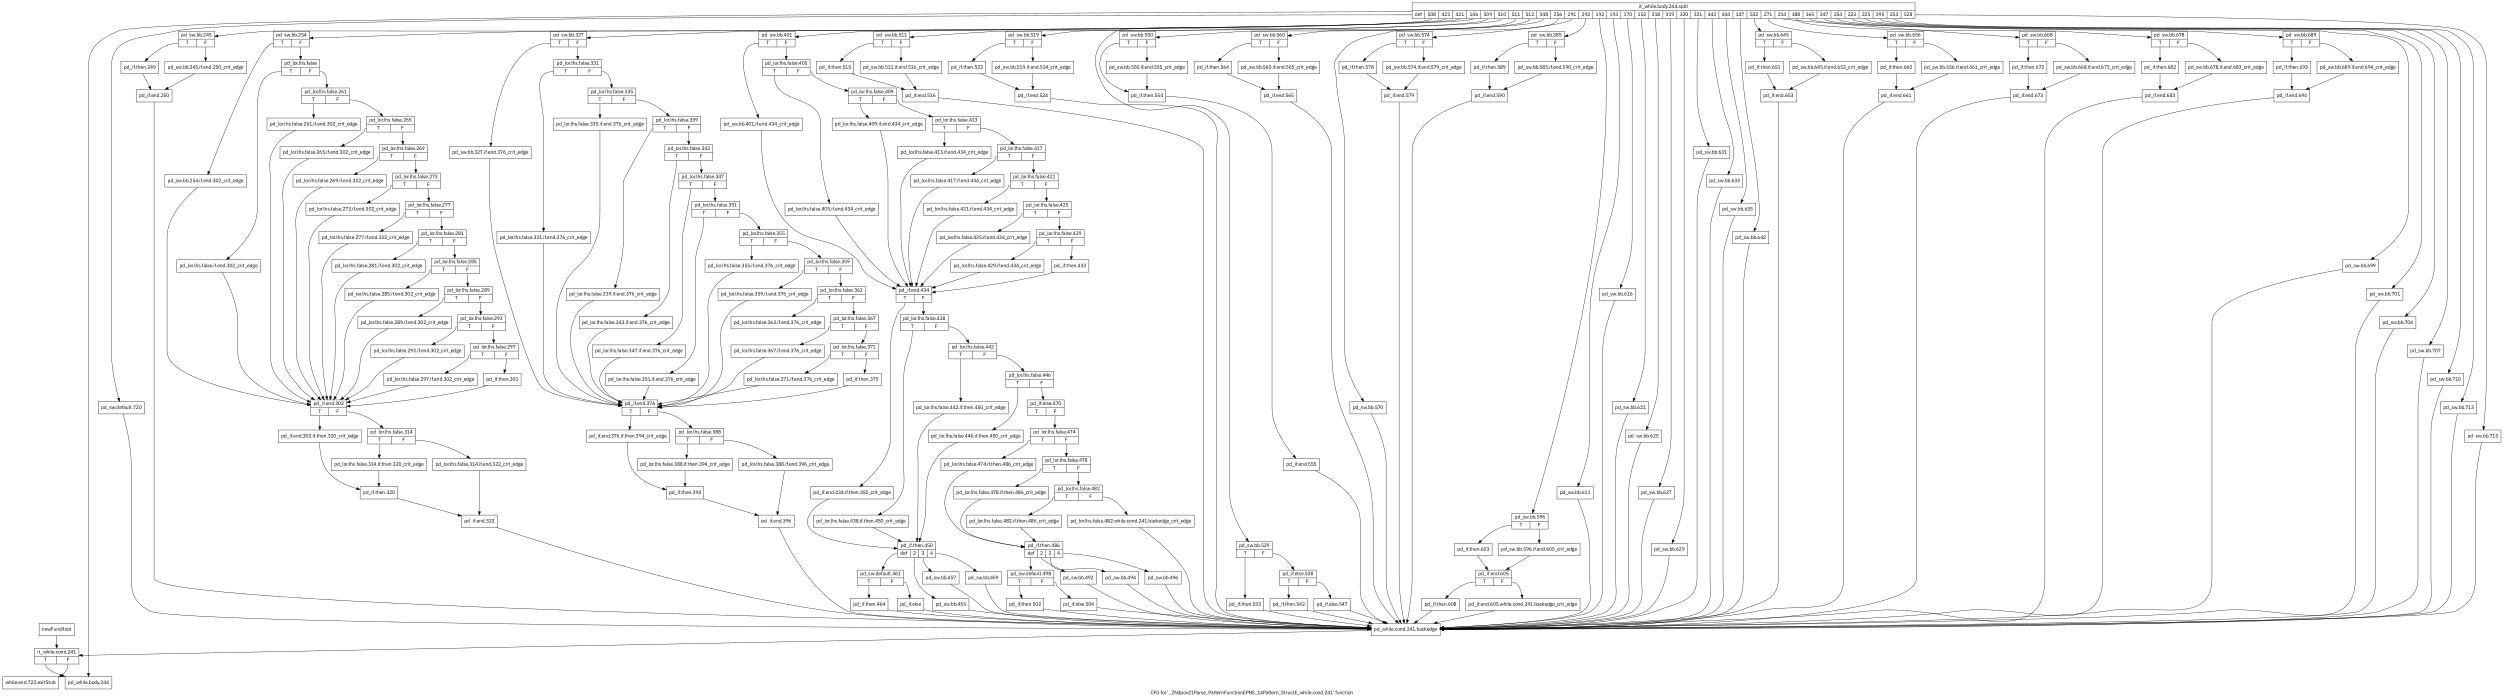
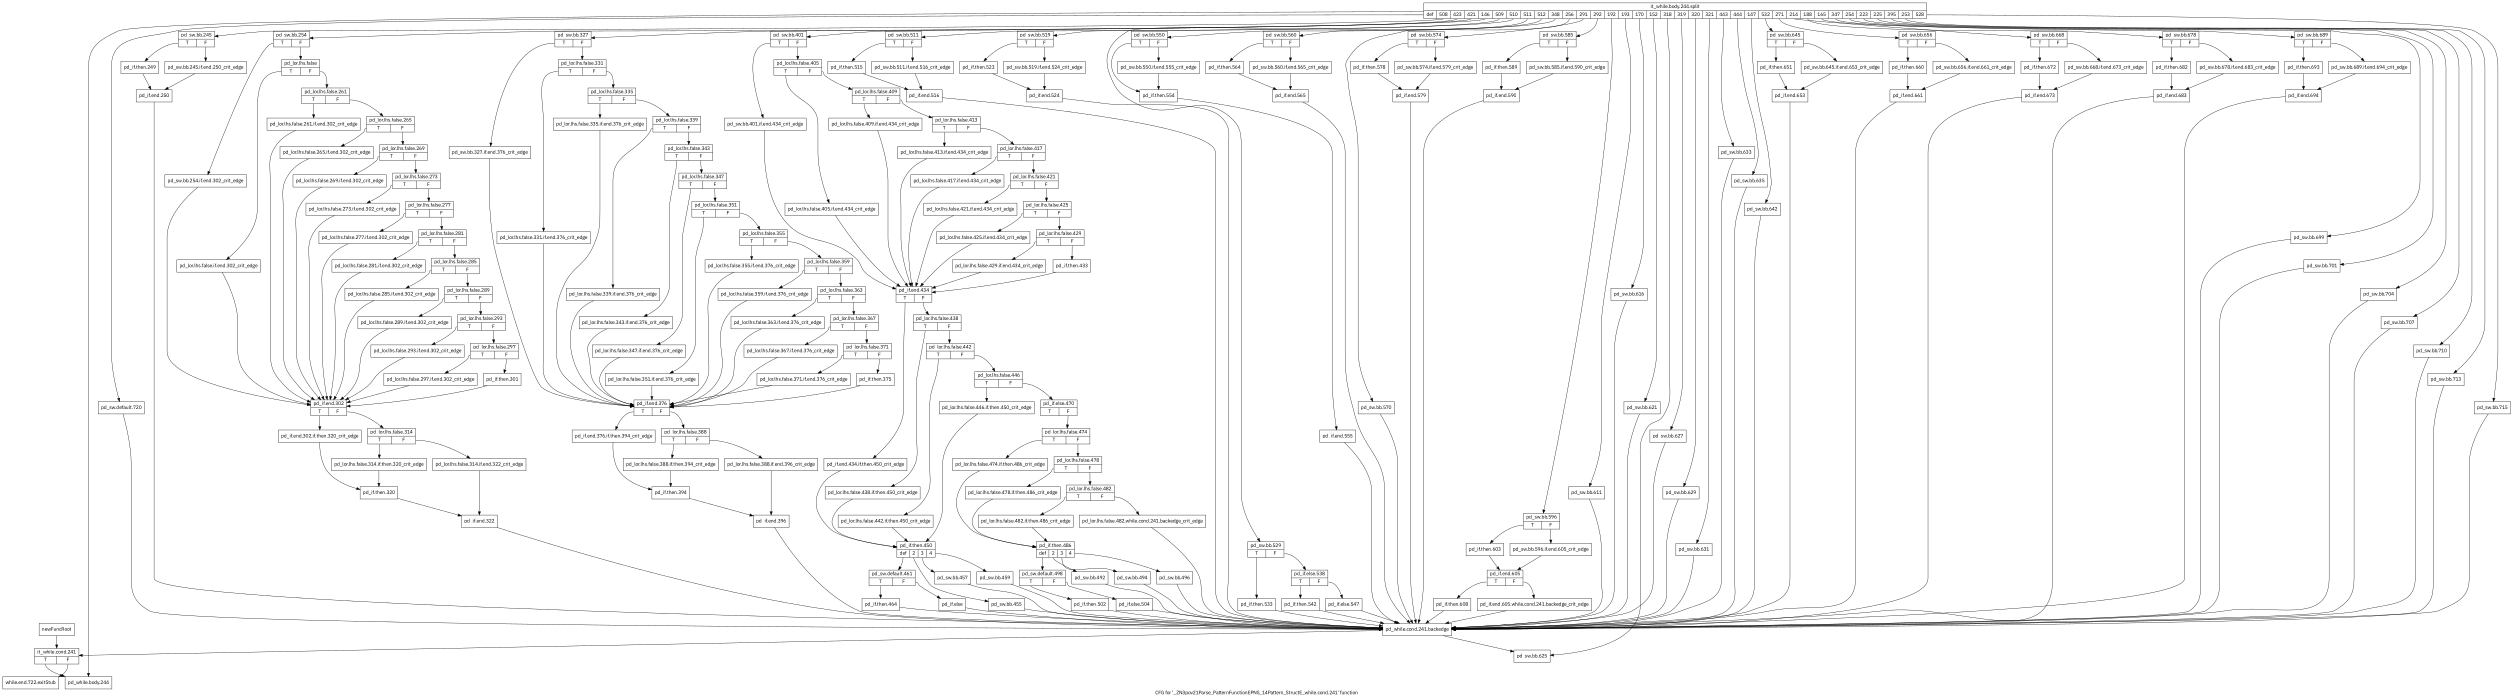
  digraph {
    fontname="IBM Plex Sans"
    label="CFG for '_ZN3pov21Parse_PatternFunctionEPNS_14Pattern_StructE_while.cond.241' function"
    node [fontname="IBM Plex Sans" shape=record]
    edge [fontname="IBM Plex Sans"]
    n1 [label="{newFuncRoot}"]
    n2 [label="{it_while.cond.241|{<s0>T|<s1>F}}"]
    n3 [label="{while.end.722.exitStub}"]
    n4 [label="{pd_while.body.244}"]
    n5 [label="{it_while.body.244.split|{<s0>def|<s1>508|<s2>423|<s3>421|<s4>146|<s5>509|<s6>510|<s7>511|<s8>512|<s9>348|<s10>256|<s11>291|<s12>292|<s13>192|<s14>193|<s15>170|<s16>152|<s17>318|<s18>319|<s19>320|<s20>321|<s21>443|<s22>444|<s23>147|<s24>532|<s25>271|<s26>214|<s27>188|<s28>165|<s29>347|<s30>254|<s31>223|<s32>225|<s33>395|<s34>253|<s35>528}}"]
    n6 [label="{pd_sw.default.720}"]
    n7 [label="{pd_sw.bb.245|{<s0>T|<s1>F}}"]
    n8 [label="{pd_sw.bb.254|{<s0>T|<s1>F}}"]
    n9 [label="{pd_sw.bb.327|{<s0>T|<s1>F}}"]
    n10 [label="{pd_sw.bb.401|{<s0>T|<s1>F}}"]
    n11 [label="{pd_sw.bb.511|{<s0>T|<s1>F}}"]
    n12 [label="{pd_sw.bb.519|{<s0>T|<s1>F}}"]
    n13 [label="{pd_sw.bb.529|{<s0>T|<s1>F}}"]
    n14 [label="{pd_sw.bb.550|{<s0>T|<s1>F}}"]
    n15 [label="{pd_sw.bb.560|{<s0>T|<s1>F}}"]
    n16 [label="{pd_sw.bb.570}"]
    n17 [label="{pd_sw.bb.574|{<s0>T|<s1>F}}"]
    n18 [label="{pd_sw.bb.585|{<s0>T|<s1>F}}"]
    n19 [label="{pd_sw.bb.596|{<s0>T|<s1>F}}"]
    n20 [label="{pd_sw.bb.611}"]
    n21 [label="{pd_sw.bb.616}"]
    n22 [label="{pd_sw.bb.621}"]
    n23 [label="{pd_sw.bb.625}"]
    n24 [label="{pd_sw.bb.627}"]
    n25 [label="{pd_sw.bb.629}"]
    n26 [label="{pd_sw.bb.631}"]
    n27 [label="{pd_sw.bb.633}"]
    n28 [label="{pd_sw.bb.635}"]
    n29 [label="{pd_sw.bb.642}"]
    n30 [label="{pd_sw.bb.645|{<s0>T|<s1>F}}"]
    n31 [label="{pd_sw.bb.656|{<s0>T|<s1>F}}"]
    n32 [label="{pd_sw.bb.668|{<s0>T|<s1>F}}"]
    n33 [label="{pd_sw.bb.678|{<s0>T|<s1>F}}"]
    n34 [label="{pd_sw.bb.689|{<s0>T|<s1>F}}"]
    n35 [label="{pd_sw.bb.699}"]
    n36 [label="{pd_sw.bb.701}"]
    n37 [label="{pd_sw.bb.704}"]
    n38 [label="{pd_sw.bb.707}"]
    n39 [label="{pd_sw.bb.710}"]
    n40 [label="{pd_sw.bb.713}"]
    n41 [label="{pd_sw.bb.715}"]
    n42 [label="{pd_while.cond.241.backedge}"]
    n43 [label="{pd_if.then.249}"]
    n44 [label="{pd_sw.bb.245.if.end.250_crit_edge}"]
    n45 [label="{pd_sw.bb.254.if.end.302_crit_edge}"]
    n46 [label="{pd_lor.lhs.false|{<s0>T|<s1>F}}"]
    n47 [label="{pd_sw.bb.327.if.end.376_crit_edge}"]
    n48 [label="{pd_lor.lhs.false.331|{<s0>T|<s1>F}}"]
    n49 [label="{pd_sw.bb.401.if.end.434_crit_edge}"]
    n50 [label="{pd_lor.lhs.false.405|{<s0>T|<s1>F}}"]
    n51 [label="{pd_if.then.515}"]
    n52 [label="{pd_sw.bb.511.if.end.516_crit_edge}"]
    n53 [label="{pd_if.then.523}"]
    n54 [label="{pd_sw.bb.519.if.end.524_crit_edge}"]
    n55 [label="{pd_if.then.533}"]
    n56 [label="{pd_if.else.538|{<s0>T|<s1>F}}"]
    n57 [label="{pd_if.then.554}"]
    n58 [label="{pd_sw.bb.550.if.end.555_crit_edge}"]
    n59 [label="{pd_if.then.564}"]
    n60 [label="{pd_sw.bb.560.if.end.565_crit_edge}"]
    n61 [label="{pd_if.then.578}"]
    n62 [label="{pd_sw.bb.574.if.end.579_crit_edge}"]
    n63 [label="{pd_if.then.589}"]
    n64 [label="{pd_sw.bb.585.if.end.590_crit_edge}"]
    n65 [label="{pd_if.then.603}"]
    n66 [label="{pd_sw.bb.596.if.end.605_crit_edge}"]
    n67 [label="{pd_if.then.651}"]
    n68 [label="{pd_sw.bb.645.if.end.653_crit_edge}"]
    n69 [label="{pd_if.then.660}"]
    n70 [label="{pd_sw.bb.656.if.end.661_crit_edge}"]
    n71 [label="{pd_if.then.672}"]
    n72 [label="{pd_sw.bb.668.if.end.673_crit_edge}"]
    n73 [label="{pd_if.then.682}"]
    n74 [label="{pd_sw.bb.678.if.end.683_crit_edge}"]
    n75 [label="{pd_if.then.693}"]
    n76 [label="{pd_sw.bb.689.if.end.694_crit_edge}"]
    n77 [label="{pd_if.end.250}"]
    n78 [label="{pd_if.end.302|{<s0>T|<s1>F}}"]
    n79 [label="{pd_lor.lhs.false.if.end.302_crit_edge}"]
    n80 [label="{pd_lor.lhs.false.261|{<s0>T|<s1>F}}"]
    n81 [label="{pd_if.end.376|{<s0>T|<s1>F}}"]
    n82 [label="{pd_lor.lhs.false.331.if.end.376_crit_edge}"]
    n83 [label="{pd_lor.lhs.false.335|{<s0>T|<s1>F}}"]
    n84 [label="{pd_if.end.434|{<s0>T|<s1>F}}"]
    n85 [label="{pd_lor.lhs.false.405.if.end.434_crit_edge}"]
    n86 [label="{pd_lor.lhs.false.409|{<s0>T|<s1>F}}"]
    n87 [label="{pd_if.end.516}"]
    n88 [label="{pd_if.end.524}"]
    n89 [label="{pd_if.then.542}"]
    n90 [label="{pd_if.else.547}"]
    n91 [label="{pd_if.end.555}"]
    n92 [label="{pd_if.end.565}"]
    n93 [label="{pd_if.end.579}"]
    n94 [label="{pd_if.end.590}"]
    n95 [label="{pd_if.end.605|{<s0>T|<s1>F}}"]
    n96 [label="{pd_if.end.653}"]
    n97 [label="{pd_if.end.661}"]
    n98 [label="{pd_if.end.673}"]
    n99 [label="{pd_if.end.683}"]
    n100 [label="{pd_if.end.694}"]
    n101 [label="{pd_if.then.608}"]
    n102 [label="{pd_if.end.605.while.cond.241.backedge_crit_edge}"]
    n103 [label="{pd_if.end.434.if.then.450_crit_edge}"]
    n104 [label="{pd_lor.lhs.false.438|{<s0>T|<s1>F}}"]
    n105 [label="{pd_lor.lhs.false.409.if.end.434_crit_edge}"]
    n106 [label="{pd_lor.lhs.false.413|{<s0>T|<s1>F}}"]
    n107 [label="{pd_lor.lhs.false.413.if.end.434_crit_edge}"]
    n108 [label="{pd_lor.lhs.false.417|{<s0>T|<s1>F}}"]
    n109 [label="{pd_lor.lhs.false.417.if.end.434_crit_edge}"]
    n110 [label="{pd_lor.lhs.false.421|{<s0>T|<s1>F}}"]
    n111 [label="{pd_lor.lhs.false.421.if.end.434_crit_edge}"]
    n112 [label="{pd_lor.lhs.false.425|{<s0>T|<s1>F}}"]
    n113 [label="{pd_lor.lhs.false.425.if.end.434_crit_edge}"]
    n114 [label="{pd_lor.lhs.false.429|{<s0>T|<s1>F}}"]
    n115 [label="{pd_lor.lhs.false.429.if.end.434_crit_edge}"]
    n116 [label="{pd_if.then.433}"]
    n117 [label="{pd_if.then.450|{<s0>def|<s1>2|<s2>3|<s3>4}}"]
    n118 [label="{pd_lor.lhs.false.438.if.then.450_crit_edge}"]
    n119 [label="{pd_lor.lhs.false.442|{<s0>T|<s1>F}}"]
    n120 [label="{pd_sw.default.461|{<s0>T|<s1>F}}"]
    n121 [label="{pd_sw.bb.455}"]
    n122 [label="{pd_sw.bb.457}"]
    n123 [label="{pd_sw.bb.459}"]
    n124 [label="{pd_lor.lhs.false.442.if.then.450_crit_edge}"]
    n125 [label="{pd_lor.lhs.false.446|{<s0>T|<s1>F}}"]
    n126 [label="{pd_lor.lhs.false.446.if.then.450_crit_edge}"]
    n127 [label="{pd_if.else.470|{<s0>T|<s1>F}}"]
    n128 [label="{pd_lor.lhs.false.474|{<s0>T|<s1>F}}"]
    n129 [label="{pd_lor.lhs.false.474.if.then.486_crit_edge}"]
    n130 [label="{pd_lor.lhs.false.478|{<s0>T|<s1>F}}"]
    n131 [label="{pd_if.then.486|{<s0>def|<s1>2|<s2>3|<s3>4}}"]
    n132 [label="{pd_sw.default.498|{<s0>T|<s1>F}}"]
    n133 [label="{pd_sw.bb.492}"]
    n134 [label="{pd_sw.bb.494}"]
    n135 [label="{pd_sw.bb.496}"]
    n136 [label="{pd_lor.lhs.false.478.if.then.486_crit_edge}"]
    n137 [label="{pd_lor.lhs.false.482|{<s0>T|<s1>F}}"]
    n138 [label="{pd_lor.lhs.false.482.if.then.486_crit_edge}"]
    n139 [label="{pd_lor.lhs.false.482.while.cond.241.backedge_crit_edge}"]
    n140 [label="{pd_if.then.502}"]
    n141 [label="{pd_if.else.504}"]
    n142 [label="{pd_if.then.464}"]
    n143 [label="{pd_if.else}"]
    n144 [label="{pd_if.end.376.if.then.394_crit_edge}"]
    n145 [label="{pd_lor.lhs.false.388|{<s0>T|<s1>F}}"]
    n146 [label="{pd_lor.lhs.false.335.if.end.376_crit_edge}"]
    n147 [label="{pd_lor.lhs.false.339|{<s0>T|<s1>F}}"]
    n148 [label="{pd_lor.lhs.false.339.if.end.376_crit_edge}"]
    n149 [label="{pd_lor.lhs.false.343|{<s0>T|<s1>F}}"]
    n150 [label="{pd_lor.lhs.false.343.if.end.376_crit_edge}"]
    n151 [label="{pd_lor.lhs.false.347|{<s0>T|<s1>F}}"]
    n152 [label="{pd_lor.lhs.false.347.if.end.376_crit_edge}"]
    n153 [label="{pd_lor.lhs.false.351|{<s0>T|<s1>F}}"]
    n154 [label="{pd_lor.lhs.false.351.if.end.376_crit_edge}"]
    n155 [label="{pd_lor.lhs.false.355|{<s0>T|<s1>F}}"]
    n156 [label="{pd_lor.lhs.false.355.if.end.376_crit_edge}"]
    n157 [label="{pd_lor.lhs.false.359|{<s0>T|<s1>F}}"]
    n158 [label="{pd_lor.lhs.false.359.if.end.376_crit_edge}"]
    n159 [label="{pd_lor.lhs.false.363|{<s0>T|<s1>F}}"]
    n160 [label="{pd_lor.lhs.false.363.if.end.376_crit_edge}"]
    n161 [label="{pd_lor.lhs.false.367|{<s0>T|<s1>F}}"]
    n162 [label="{pd_lor.lhs.false.367.if.end.376_crit_edge}"]
    n163 [label="{pd_lor.lhs.false.371|{<s0>T|<s1>F}}"]
    n164 [label="{pd_lor.lhs.false.371.if.end.376_crit_edge}"]
    n165 [label="{pd_if.then.375}"]
    n166 [label="{pd_if.then.394}"]
    n167 [label="{pd_lor.lhs.false.388.if.then.394_crit_edge}"]
    n168 [label="{pd_lor.lhs.false.388.if.end.396_crit_edge}"]
    n169 [label="{pd_if.end.396}"]
    n170 [label="{pd_if.end.302.if.then.320_crit_edge}"]
    n171 [label="{pd_lor.lhs.false.314|{<s0>T|<s1>F}}"]
    n172 [label="{pd_lor.lhs.false.261.if.end.302_crit_edge}"]
    n173 [label="{pd_lor.lhs.false.265|{<s0>T|<s1>F}}"]
    n174 [label="{pd_lor.lhs.false.265.if.end.302_crit_edge}"]
    n175 [label="{pd_lor.lhs.false.269|{<s0>T|<s1>F}}"]
    n176 [label="{pd_lor.lhs.false.269.if.end.302_crit_edge}"]
    n177 [label="{pd_lor.lhs.false.273|{<s0>T|<s1>F}}"]
    n178 [label="{pd_lor.lhs.false.273.if.end.302_crit_edge}"]
    n179 [label="{pd_lor.lhs.false.277|{<s0>T|<s1>F}}"]
    n180 [label="{pd_lor.lhs.false.277.if.end.302_crit_edge}"]
    n181 [label="{pd_lor.lhs.false.281|{<s0>T|<s1>F}}"]
    n182 [label="{pd_lor.lhs.false.281.if.end.302_crit_edge}"]
    n183 [label="{pd_lor.lhs.false.285|{<s0>T|<s1>F}}"]
    n184 [label="{pd_lor.lhs.false.285.if.end.302_crit_edge}"]
    n185 [label="{pd_lor.lhs.false.289|{<s0>T|<s1>F}}"]
    n186 [label="{pd_lor.lhs.false.289.if.end.302_crit_edge}"]
    n187 [label="{pd_lor.lhs.false.293|{<s0>T|<s1>F}}"]
    n188 [label="{pd_lor.lhs.false.293.if.end.302_crit_edge}"]
    n189 [label="{pd_lor.lhs.false.297|{<s0>T|<s1>F}}"]
    n190 [label="{pd_lor.lhs.false.297.if.end.302_crit_edge}"]
    n191 [label="{pd_if.then.301}"]
    n192 [label="{pd_if.then.320}"]
    n193 [label="{pd_lor.lhs.false.314.if.then.320_crit_edge}"]
    n194 [label="{pd_lor.lhs.false.314.if.end.322_crit_edge}"]
    n195 [label="{pd_if.end.322}"]
    n1 -> n2
    n2 -> n3 [tailport=s1]
    n2 -> n4 [tailport=s0]
    n5 -> n4
    n5 -> n6 [tailport=s0]
    n5 -> n7 [tailport=s1]
    n5 -> n8 [tailport=s2]
    n5 -> n9 [tailport=s3]
    n5 -> n10 [tailport=s4]
    n5 -> n11 [tailport=s5]
    n5 -> n12 [tailport=s6]
    n5 -> n13 [tailport=s7]
    n5 -> n14 [tailport=s8]
    n5 -> n15 [tailport=s9]
    n5 -> n16 [tailport=s10]
    n5 -> n17 [tailport=s11]
    n5 -> n18 [tailport=s12]
    n5 -> n19 [tailport=s13]
    n5 -> n20 [tailport=s14]
    n5 -> n21 [tailport=s15]
    n5 -> n22 [tailport=s16]
    n5 -> n23 [tailport=s17]
    n5 -> n24 [tailport=s18]
    n5 -> n25 [tailport=s19]
    n5 -> n26 [tailport=s20]
    n5 -> n27 [tailport=s21]
    n5 -> n28 [tailport=s22]
    n5 -> n29 [tailport=s23]
    n5 -> n30 [tailport=s24]
    n5 -> n31 [tailport=s25]
    n5 -> n32 [tailport=s26]
    n5 -> n33 [tailport=s27]
    n5 -> n34 [tailport=s28]
    n5 -> n35 [tailport=s29]
    n5 -> n36 [tailport=s30]
    n5 -> n37 [tailport=s31]
    n5 -> n38 [tailport=s32]
    n5 -> n39 [tailport=s33]
    n5 -> n40 [tailport=s34]
    n5 -> n41 [tailport=s35]
    n6 -> n42
    n7 -> n43 [tailport=s0]
    n7 -> n44 [tailport=s1]
    n8 -> n45 [tailport=s0]
    n8 -> n46 [tailport=s1]
    n9 -> n47 [tailport=s0]
    n9 -> n48 [tailport=s1]
    n10 -> n49 [tailport=s0]
    n10 -> n50 [tailport=s1]
    n11 -> n51 [tailport=s0]
    n11 -> n52 [tailport=s1]
    n12 -> n53 [tailport=s0]
    n12 -> n54 [tailport=s1]
    n13 -> n55 [tailport=s0]
    n13 -> n56 [tailport=s1]
    n14 -> n57 [tailport=s0]
    n14 -> n58 [tailport=s1]
    n15 -> n59 [tailport=s0]
    n15 -> n60 [tailport=s1]
    n16 -> n42
    n17 -> n61 [tailport=s0]
    n17 -> n62 [tailport=s1]
    n18 -> n63 [tailport=s0]
    n18 -> n64 [tailport=s1]
    n19 -> n65 [tailport=s0]
    n19 -> n66 [tailport=s1]
    n20 -> n42
    n21 -> n42
    n22 -> n42
-   n23 -> n42
+   n42 -> n23
    n24 -> n42
    n25 -> n42
    n26 -> n42
    n27 -> n42
    n28 -> n42
    n29 -> n42
    n30 -> n67 [tailport=s0]
    n30 -> n68 [tailport=s1]
    n31 -> n69 [tailport=s0]
    n31 -> n70 [tailport=s1]
    n32 -> n71 [tailport=s0]
    n32 -> n72 [tailport=s1]
    n33 -> n73 [tailport=s0]
    n33 -> n74 [tailport=s1]
    n34 -> n75 [tailport=s0]
    n34 -> n76 [tailport=s1]
    n35 -> n42
    n36 -> n42
    n37 -> n42
    n38 -> n42
    n39 -> n42
    n40 -> n42
    n41 -> n42
    n42 -> n2
    n43 -> n77
    n44 -> n77
    n45 -> n78
    n46 -> n79 [tailport=s0]
    n46 -> n80 [tailport=s1]
    n47 -> n81
    n48 -> n82 [tailport=s0]
    n48 -> n83 [tailport=s1]
    n49 -> n84
    n50 -> n85 [tailport=s0]
    n50 -> n86 [tailport=s1]
    n51 -> n87
    n52 -> n87
    n53 -> n88
    n54 -> n88
    n55 -> n42
    n56 -> n89 [tailport=s0]
    n56 -> n90 [tailport=s1]
    n57 -> n91
    n58 -> n57
    n59 -> n92
    n60 -> n92
    n61 -> n93
    n62 -> n93
    n63 -> n94
    n64 -> n94
    n65 -> n95
    n66 -> n95
    n67 -> n96
    n68 -> n96
    n69 -> n97
    n70 -> n97
    n71 -> n98
    n72 -> n98
    n73 -> n99
    n74 -> n99
    n75 -> n100
    n76 -> n100
    n77 -> n42
    n78 -> n170 [tailport=s0]
    n78 -> n171 [tailport=s1]
    n79 -> n78
    n80 -> n172 [tailport=s0]
    n80 -> n173 [tailport=s1]
    n81 -> n144 [tailport=s0]
    n81 -> n145 [tailport=s1]
    n82 -> n81
    n83 -> n146 [tailport=s0]
    n83 -> n147 [tailport=s1]
    n84 -> n103 [tailport=s0]
    n84 -> n104 [tailport=s1]
    n85 -> n84
    n86 -> n105 [tailport=s0]
    n86 -> n106 [tailport=s1]
    n87 -> n42
    n88 -> n42
    n89 -> n42
    n90 -> n42
    n91 -> n42
    n92 -> n42
    n93 -> n42
    n94 -> n42
    n95 -> n101 [tailport=s0]
    n95 -> n102 [tailport=s1]
    n96 -> n42
    n97 -> n42
    n98 -> n42
    n99 -> n42
    n100 -> n42
    n101 -> n42
    n102 -> n42
    n103 -> n117
    n104 -> n118 [tailport=s0]
    n104 -> n119 [tailport=s1]
    n105 -> n84
    n106 -> n107 [tailport=s0]
    n106 -> n108 [tailport=s1]
    n107 -> n84
    n108 -> n109 [tailport=s0]
    n108 -> n110 [tailport=s1]
    n109 -> n84
    n110 -> n111 [tailport=s0]
    n110 -> n112 [tailport=s1]
    n111 -> n84
    n112 -> n113 [tailport=s0]
    n112 -> n114 [tailport=s1]
    n113 -> n84
    n114 -> n115 [tailport=s0]
    n114 -> n116 [tailport=s1]
    n115 -> n84
    n116 -> n84
    n117 -> n120 [tailport=s0]
    n117 -> n121 [tailport=s1]
    n117 -> n122 [tailport=s2]
    n117 -> n123 [tailport=s3]
    n118 -> n117
    n119 -> n124 [tailport=s0]
    n119 -> n125 [tailport=s1]
    n120 -> n142 [tailport=s0]
    n120 -> n143 [tailport=s1]
    n121 -> n42
    n122 -> n42
    n123 -> n42
    n124 -> n117
    n125 -> n126 [tailport=s0]
    n125 -> n127 [tailport=s1]
    n126 -> n117
    n127 -> n128 [tailport=s1]
    n128 -> n129 [tailport=s0]
    n128 -> n130 [tailport=s1]
    n129 -> n131
    n130 -> n136 [tailport=s0]
    n130 -> n137 [tailport=s1]
    n131 -> n132 [tailport=s0]
    n131 -> n133 [tailport=s1]
    n131 -> n134 [tailport=s2]
    n131 -> n135 [tailport=s3]
    n132 -> n140 [tailport=s0]
    n132 -> n141 [tailport=s1]
    n133 -> n42
    n134 -> n42
    n135 -> n42
    n136 -> n131
    n137 -> n138 [tailport=s0]
    n137 -> n139 [tailport=s1]
    n138 -> n131
    n139 -> n42
    n140 -> n42
    n141 -> n42
    n142 -> n42
    n143 -> n42
    n144 -> n166
    n145 -> n167 [tailport=s0]
    n145 -> n168 [tailport=s1]
    n146 -> n81
    n147 -> n148 [tailport=s0]
    n147 -> n149 [tailport=s1]
    n148 -> n81
    n149 -> n150 [tailport=s0]
    n149 -> n151 [tailport=s1]
    n150 -> n81
    n151 -> n152 [tailport=s0]
    n151 -> n153 [tailport=s1]
    n152 -> n81
    n153 -> n154 [tailport=s0]
    n153 -> n155 [tailport=s1]
    n154 -> n81
    n155 -> n156 [tailport=s0]
    n155 -> n157 [tailport=s1]
    n156 -> n81
    n157 -> n158 [tailport=s0]
    n157 -> n159 [tailport=s1]
    n158 -> n81
    n159 -> n160 [tailport=s0]
    n159 -> n161 [tailport=s1]
+   n160 -> n81
    n161 -> n162 [tailport=s0]
    n161 -> n163 [tailport=s1]
    n162 -> n81
    n163 -> n164 [tailport=s0]
    n163 -> n165 [tailport=s1]
    n164 -> n81
    n165 -> n81
    n166 -> n169
    n167 -> n166
    n168 -> n169
    n169 -> n42
    n170 -> n192
    n171 -> n193 [tailport=s0]
    n171 -> n194 [tailport=s1]
    n172 -> n78
    n173 -> n174 [tailport=s0]
    n173 -> n175 [tailport=s1]
    n174 -> n78
    n175 -> n176 [tailport=s0]
    n175 -> n177 [tailport=s1]
    n176 -> n78
    n177 -> n178 [tailport=s0]
    n177 -> n179 [tailport=s1]
    n178 -> n78
    n179 -> n180 [tailport=s0]
    n179 -> n181 [tailport=s1]
    n180 -> n78
    n181 -> n182 [tailport=s0]
    n181 -> n183 [tailport=s1]
    n182 -> n78
    n183 -> n184 [tailport=s0]
    n183 -> n185 [tailport=s1]
    n184 -> n78
    n185 -> n186 [tailport=s0]
    n185 -> n187 [tailport=s1]
    n186 -> n78
    n187 -> n188 [tailport=s0]
    n187 -> n189 [tailport=s1]
    n188 -> n78
    n189 -> n190 [tailport=s0]
    n189 -> n191 [tailport=s1]
    n190 -> n78
    n191 -> n78
    n192 -> n195
    n193 -> n192
    n194 -> n195
    n195 -> n42
  }
